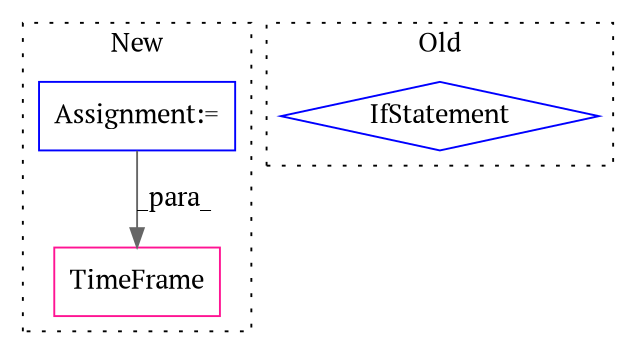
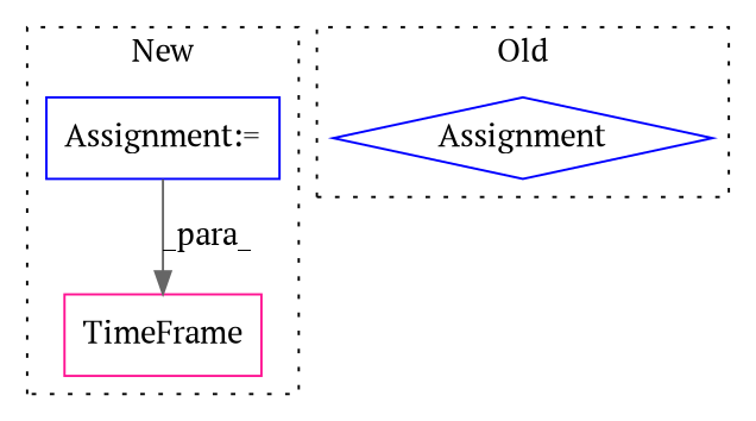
  digraph {
    fontname="PT Serif"
    node [shape=box color=blue fontname="PT Serif"]
    n1 [a=32 l="10,1" label=TimeFrame s="3972,4007" color=deeppink]
    n2 [a=7 l=1 label="Assignment:=" s=3835]
-   n3 [a=25 l=34 label=IfStatement s=3611 shape=diamond]
+   n3 [a=25 l=34 label=Assignment s=3611 shape=diamond]
    subgraph cluster_1 {
      label=New
      style=dotted
      n1
      n2
    }
    subgraph cluster_2 {
      label=Old
      style=dotted
      n3
    }
    n2 -> n1 [label=_para_ color=gray40 arrowhead=normal fontname="PT Serif"]
  }
